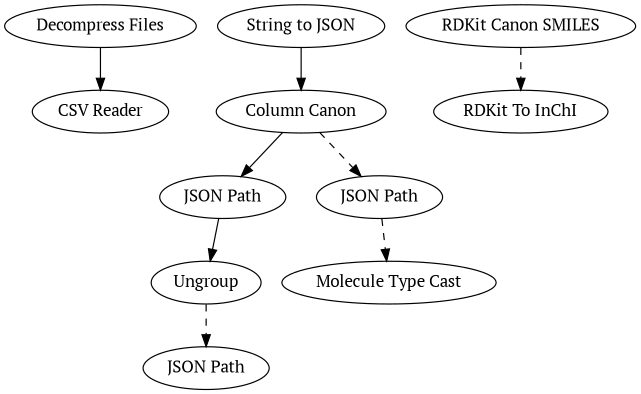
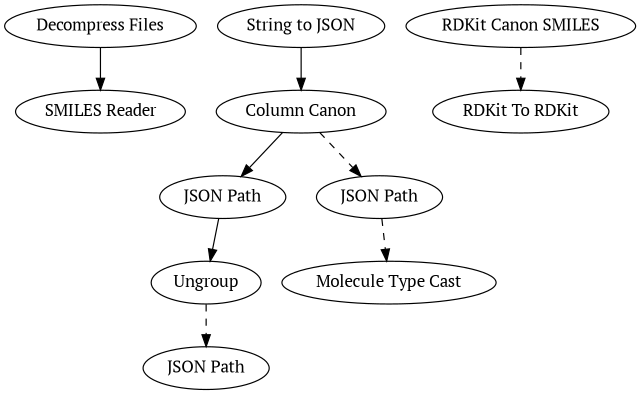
  digraph {
    fontname="PT Serif"
    rankdir=TB
    node [fontname="PT Serif"]
    edge [fontname="PT Serif" style=solid]
-   n1 [label="CSV Reader"]
+   n1 [label="SMILES Reader"]
    n2 [label="String to JSON"]
    n3 [label="Column Canon"]
    n4 [label="JSON Path"]
    n5 [label="JSON Path"]
    n6 [label=Ungroup]
    n7 [label="JSON Path"]
    n8 [label="Molecule Type Cast"]
    n9 [label="Decompress Files"]
    n10 [label="RDKit Canon SMILES"]
-   n11 [label="RDKit To InChI"]
+   n11 [label="RDKit To RDKit"]
    n2 -> n3
    n3 -> n4
    n3 -> n5 [style=dashed]
    n4 -> n6
    n5 -> n8 [style=dashed]
    n6 -> n7 [style=dashed]
    n9 -> n1
    n10 -> n11 [style=dashed]
  }
